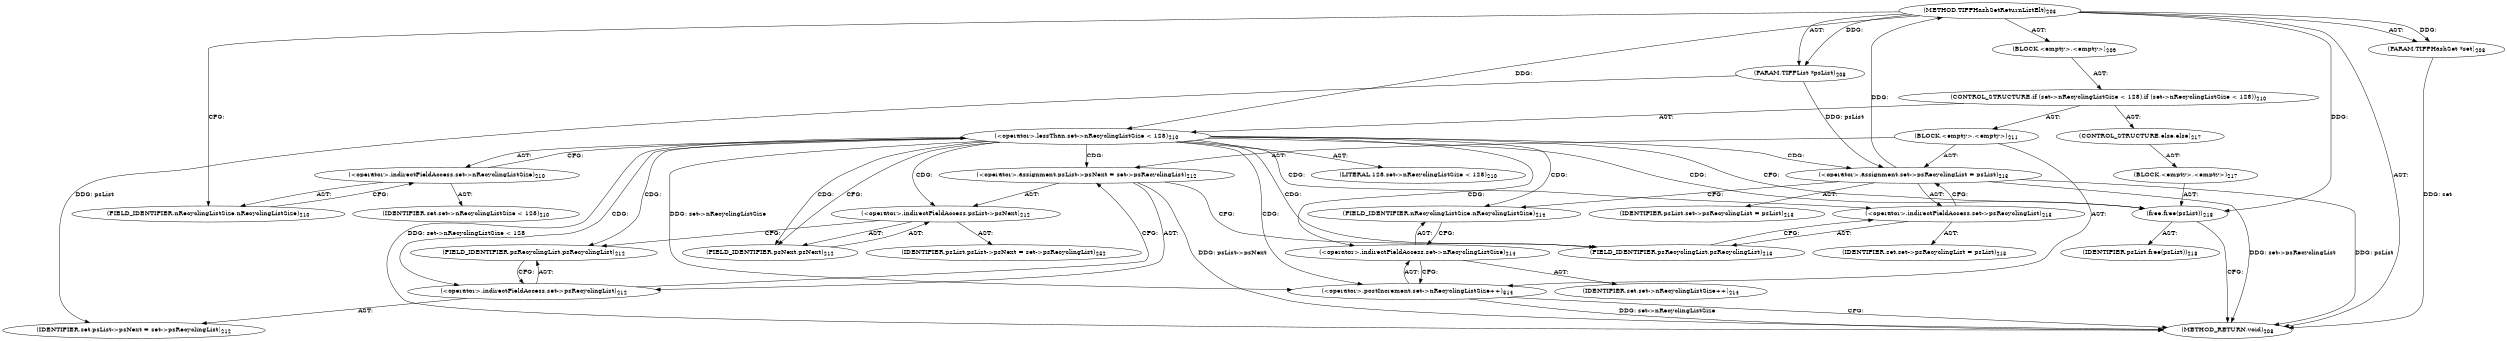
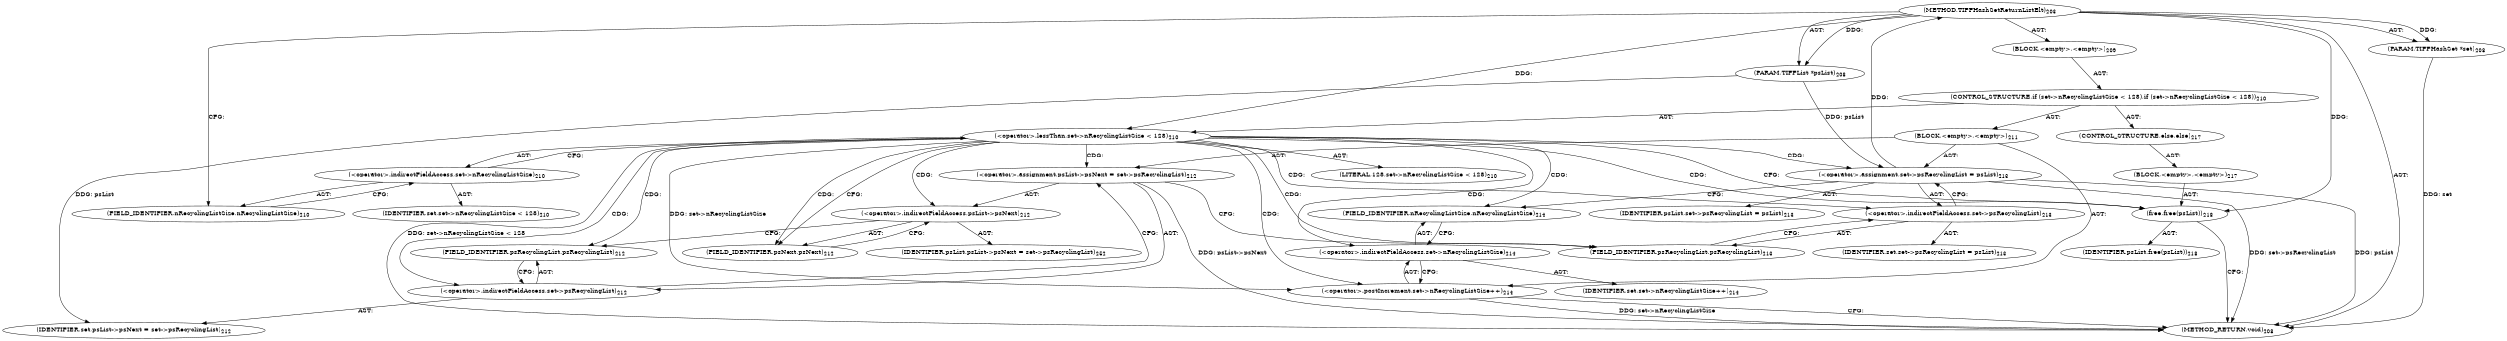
  digraph {
    n1 [label=<(METHOD,TIFFHashSetReturnListElt)<SUB>203</SUB>>]
    n2 [label=<(PARAM,TIFFHashSet *set)<SUB>208</SUB>>]
    n3 [label=<(PARAM,TIFFList *psList)<SUB>208</SUB>>]
    n4 [label=<(BLOCK,&lt;empty&gt;,&lt;empty&gt;)<SUB>209</SUB>>]
    n5 [label=<(&lt;operator&gt;.lessThan,set-&gt;nRecyclingListSize &lt; 128)<SUB>210</SUB>>]
    n6 [label=<(FIELD_IDENTIFIER,nRecyclingListSize,nRecyclingListSize)<SUB>210</SUB>>]
    n7 [label=<(free,free(psList))<SUB>218</SUB>>]
    n8 [label=<(METHOD_RETURN,void)<SUB>208</SUB>>]
    n9 [label=<(&lt;operator&gt;.assignment,set-&gt;psRecyclingList = psList)<SUB>213</SUB>>]
    n10 [label=<(IDENTIFIER,set,psList-&gt;psNext = set-&gt;psRecyclingList)<SUB>212</SUB>>]
    n11 [label=<(CONTROL_STRUCTURE,if (set-&gt;nRecyclingListSize &lt; 128),if (set-&gt;nRecyclingListSize &lt; 128))<SUB>210</SUB>>]
    n12 [label=<(&lt;operator&gt;.indirectFieldAccess,set-&gt;nRecyclingListSize)<SUB>210</SUB>>]
    n13 [label=<(LITERAL,128,set-&gt;nRecyclingListSize &lt; 128)<SUB>210</SUB>>]
    n14 [label=<(&lt;operator&gt;.assignment,psList-&gt;psNext = set-&gt;psRecyclingList)<SUB>212</SUB>>]
    n15 [label=<(&lt;operator&gt;.indirectFieldAccess,psList-&gt;psNext)<SUB>212</SUB>>]
    n16 [label=<(FIELD_IDENTIFIER,psNext,psNext)<SUB>212</SUB>>]
    n17 [label=<(&lt;operator&gt;.indirectFieldAccess,set-&gt;psRecyclingList)<SUB>212</SUB>>]
    n18 [label=<(FIELD_IDENTIFIER,psRecyclingList,psRecyclingList)<SUB>212</SUB>>]
    n19 [label=<(&lt;operator&gt;.indirectFieldAccess,set-&gt;psRecyclingList)<SUB>213</SUB>>]
    n20 [label=<(FIELD_IDENTIFIER,psRecyclingList,psRecyclingList)<SUB>213</SUB>>]
-   n21 [label=<(&lt;operator&gt;.postIncrement,set-&gt;nRecyclingListSize++)<SUB>314</SUB>>]
+   n21 [label=<(&lt;operator&gt;.postIncrement,set-&gt;nRecyclingListSize++)<SUB>214</SUB>>]
    n22 [label=<(&lt;operator&gt;.indirectFieldAccess,set-&gt;nRecyclingListSize)<SUB>214</SUB>>]
    n23 [label=<(FIELD_IDENTIFIER,nRecyclingListSize,nRecyclingListSize)<SUB>214</SUB>>]
    n24 [label=<(IDENTIFIER,psList,set-&gt;psRecyclingList = psList)<SUB>213</SUB>>]
    n25 [label=<(IDENTIFIER,psList,free(psList))<SUB>218</SUB>>]
    n26 [label=<(BLOCK,&lt;empty&gt;,&lt;empty&gt;)<SUB>211</SUB>>]
    n27 [label=<(CONTROL_STRUCTURE,else,else)<SUB>217</SUB>>]
    n28 [label=<(BLOCK,&lt;empty&gt;,&lt;empty&gt;)<SUB>217</SUB>>]
    n29 [label=<(IDENTIFIER,set,set-&gt;nRecyclingListSize &lt; 128)<SUB>210</SUB>>]
    n30 [label=<(IDENTIFIER,psList,psList-&gt;psNext = set-&gt;psRecyclingList)<SUB>252</SUB>>]
    n31 [label=<(IDENTIFIER,set,set-&gt;psRecyclingList = psList)<SUB>213</SUB>>]
    n32 [label=<(IDENTIFIER,set,set-&gt;nRecyclingListSize++)<SUB>214</SUB>>]
    n1 -> n2 [label="AST: "]
    n1 -> n2 [label="DDG: "]
    n1 -> n3 [label="AST: "]
    n1 -> n3 [label="DDG: "]
    n1 -> n4 [label="AST: "]
    n1 -> n5 [label="DDG: "]
    n1 -> n6 [label="CFG: "]
    n1 -> n7 [label="DDG: "]
    n1 -> n8 [label="AST: "]
    n2 -> n8 [label="DDG: set"]
    n3 -> n9 [label="DDG: psList"]
    n3 -> n10 [label="DDG: psList"]
    n4 -> n11 [label="AST: "]
    n5 -> n7 [label="CFG: "]
    n5 -> n7 [label="CDG: "]
    n5 -> n8 [label="DDG: set-&gt;nRecyclingListSize &lt; 128"]
    n5 -> n9 [label="CDG: "]
    n5 -> n12 [label="AST: "]
    n5 -> n13 [label="AST: "]
    n5 -> n14 [label="CDG: "]
    n5 -> n15 [label="CDG: "]
    n5 -> n16 [label="CFG: "]
    n5 -> n16 [label="CDG: "]
    n5 -> n17 [label="CDG: "]
    n5 -> n18 [label="CDG: "]
    n5 -> n19 [label="CDG: "]
    n5 -> n20 [label="CDG: "]
    n5 -> n21 [label="DDG: set-&gt;nRecyclingListSize"]
    n5 -> n21 [label="CDG: "]
    n5 -> n22 [label="CDG: "]
    n5 -> n23 [label="CDG: "]
    n6 -> n12 [label="CFG: "]
    n7 -> n8 [label="CFG: "]
    n7 -> n25 [label="AST: "]
    n9 -> n1 [label="DDG: "]
    n9 -> n8 [label="DDG: set-&gt;psRecyclingList"]
    n9 -> n8 [label="DDG: psList"]
    n9 -> n19 [label="AST: "]
    n9 -> n23 [label="CFG: "]
    n9 -> n24 [label="AST: "]
    n11 -> n5 [label="AST: "]
    n11 -> n26 [label="AST: "]
    n11 -> n27 [label="AST: "]
    n12 -> n5 [label="CFG: "]
    n12 -> n6 [label="AST: "]
    n12 -> n29 [label="AST: "]
    n14 -> n8 [label="DDG: psList-&gt;psNext"]
    n14 -> n15 [label="AST: "]
    n14 -> n17 [label="AST: "]
    n14 -> n20 [label="CFG: "]
    n15 -> n16 [label="AST: "]
    n15 -> n18 [label="CFG: "]
    n15 -> n30 [label="AST: "]
-   n16 -> n15 [label="AST: "]
+   n16 -> n15 [label="CFG: "]
    n17 -> n10 [label="AST: "]
    n17 -> n14 [label="CFG: "]
    n17 -> n18 [label="AST: "]
    n18 -> n17 [label="CFG: "]
    n19 -> n9 [label="CFG: "]
    n19 -> n20 [label="AST: "]
    n19 -> n31 [label="AST: "]
    n20 -> n19 [label="CFG: "]
    n21 -> n8 [label="CFG: "]
    n21 -> n8 [label="DDG: set-&gt;nRecyclingListSize"]
    n21 -> n22 [label="AST: "]
    n22 -> n21 [label="CFG: "]
    n22 -> n23 [label="AST: "]
    n22 -> n32 [label="AST: "]
    n23 -> n22 [label="CFG: "]
    n26 -> n9 [label="AST: "]
    n26 -> n14 [label="AST: "]
    n26 -> n21 [label="AST: "]
    n27 -> n28 [label="AST: "]
    n28 -> n7 [label="AST: "]
  }
